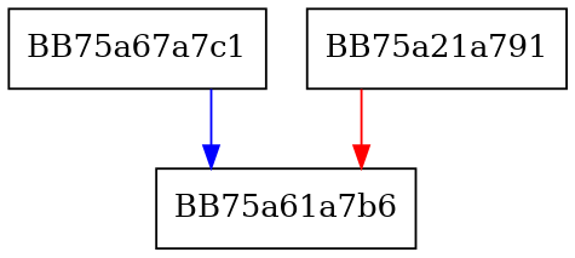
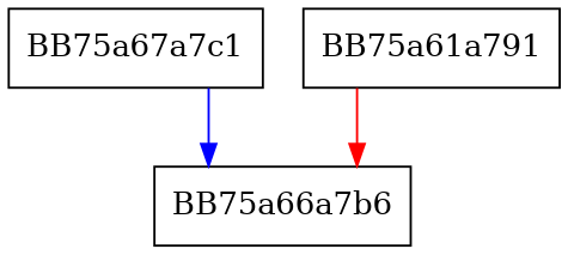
  digraph {
    splines=ortho
    node [shape=box]
    n1 [label=BB75a67a7c1]
-   BB75a61a7b6
-   BB75a61a791 [label=BB75a21a791]
+   BB75a61a7b6 [label=BB75a66a7b6]
+   BB75a61a791
    n1 -> BB75a61a7b6 [color=blue]
    BB75a61a791 -> BB75a61a7b6 [color=red]
  }
